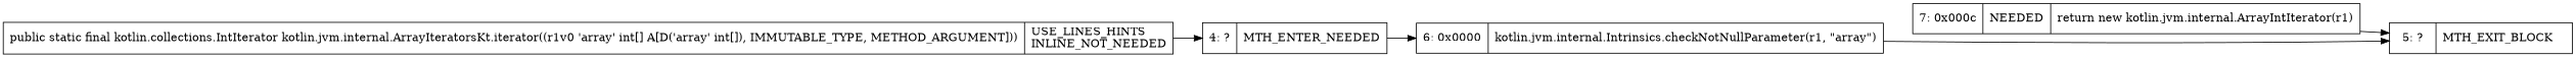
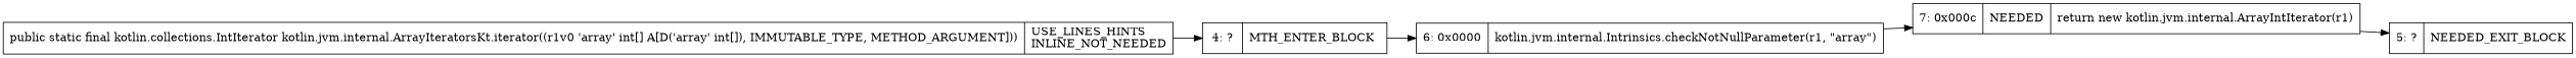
  digraph {
    rankdir=LR
    node [shape=record]
-   n1 [label="{4\:\ ?|MTH_ENTER_NEEDED\l}"]
+   n1 [label="{4\:\ ?|MTH_ENTER_BLOCK\l}"]
    n2 [label="{6\:\ 0x0000|kotlin.jvm.internal.Intrinsics.checkNotNullParameter(r1, \"array\")\l}"]
    n3 [label="{7\:\ 0x000c|NEEDED\l|return new kotlin.jvm.internal.ArrayIntIterator(r1)\l}"]
-   n4 [label="{5\:\ ?|MTH_EXIT_BLOCK\l}"]
+   n4 [label="{5\:\ ?|NEEDED_EXIT_BLOCK\l}"]
    n5 [label="{public static final kotlin.collections.IntIterator kotlin.jvm.internal.ArrayIteratorsKt.iterator((r1v0 'array' int[] A[D('array' int[]), IMMUTABLE_TYPE, METHOD_ARGUMENT]))  | USE_LINES_HINTS\lINLINE_NOT_NEEDED\l}"]
    n1 -> n2
-   n2 -> n4
+   n2 -> n3
    n3 -> n4
    n5 -> n1
  }
